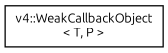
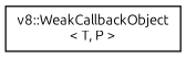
  digraph {
    rankdir=LR
    fontname=Ubuntu
-   n1 [color=black fillcolor=white fontname=Ubuntu fontsize=10 height=0.2 label="v4::WeakCallbackObject\l\< T, P \>" shape=record style=filled width=0.4]
+   n1 [color=black fillcolor=white fontname=Ubuntu fontsize=10 height=0.2 label="v8::WeakCallbackObject\l\< T, P \>" shape=record style=filled width=0.4]
  }
